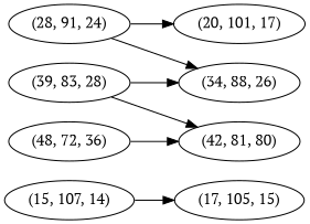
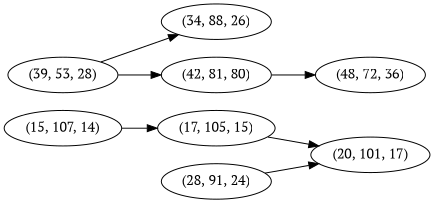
  digraph {
    fontname="PT Serif"
    rankdir=LR
    node [fontname="PT Serif"]
    edge [fontname="PT Serif"]
    "(15, 107, 14)"
    "(17, 105, 15)"
    "(20, 101, 17)"
    "(28, 91, 24)"
    "(34, 88, 26)"
-   "(39, 83, 28)"
+   "(39, 83, 28)" [label="(39, 53, 28)"]
    n7 [label="(42, 81, 80)"]
    "(48, 72, 36)"
    "(15, 107, 14)" -> "(17, 105, 15)"
+   "(17, 105, 15)" -> "(20, 101, 17)"
    "(28, 91, 24)" -> "(20, 101, 17)"
-   "(28, 91, 24)" -> "(34, 88, 26)"
    "(39, 83, 28)" -> "(34, 88, 26)"
    "(39, 83, 28)" -> n7
-   "(48, 72, 36)" -> n7
+   n7 -> "(48, 72, 36)"
  }
